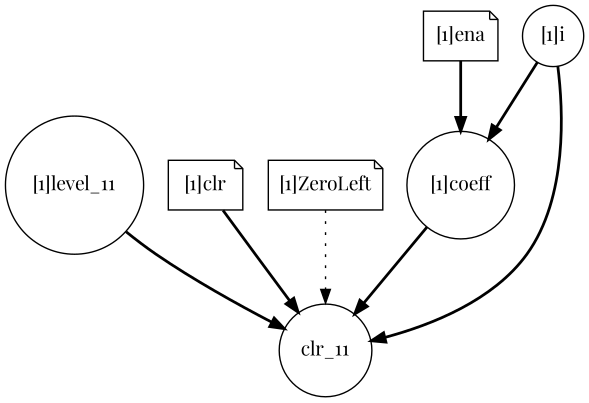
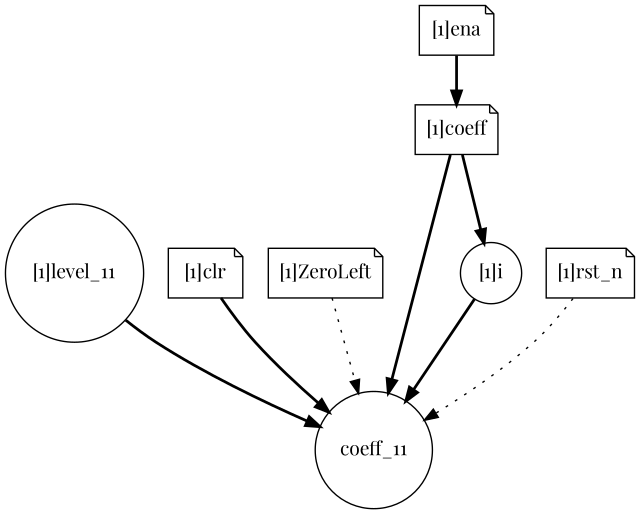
  strict digraph {
    fontname="Playfair Display"
    node [complexity=2 fontname="Playfair Display" shape=circle]
    edge [fontname="Playfair Display" style=bold]
    "[1]level_11" [importance=0.0409046867987 rank=0.0204523433993]
-   coeff_11 [complexity=0 importance=0.0250433246555 rank=0.0 label=clr_11]
+   coeff_11 [complexity=0 importance=0.0250433246555 rank=0.0]
    "[1]clr" [importance=0.0909913361098 rank=0.0454956680549 shape=note]
    "[1]ZeroLeft" [complexity=5 importance=0.123648852329 rank=0.0247297704658 shape=note]
    "[1]ena" [complexity=4 importance=1.86510807928 rank=0.46627701982 shape=note]
-   "[1]coeff" [importance=0.108779218655 rank=0.0543896093275]
+   "[1]coeff" [importance=0.108779218655 rank=0.0543896093275 shape=note]
    "[1]i" [complexity=3 importance=1.75632886062 rank=0.585442953541]
+   "[1]rst_n" [complexity=1 importance=0.116034660765 rank=0.116034660765 shape=note]
    "[1]level_11" -> coeff_11
    "[1]clr" -> coeff_11
    "[1]ZeroLeft" -> coeff_11 [style=dotted]
    "[1]ena" -> "[1]coeff"
    "[1]coeff" -> coeff_11
    "[1]i" -> coeff_11
-   "[1]i" -> "[1]coeff"
+   "[1]coeff" -> "[1]i"
+   "[1]rst_n" -> coeff_11 [style=dotted]
  }
